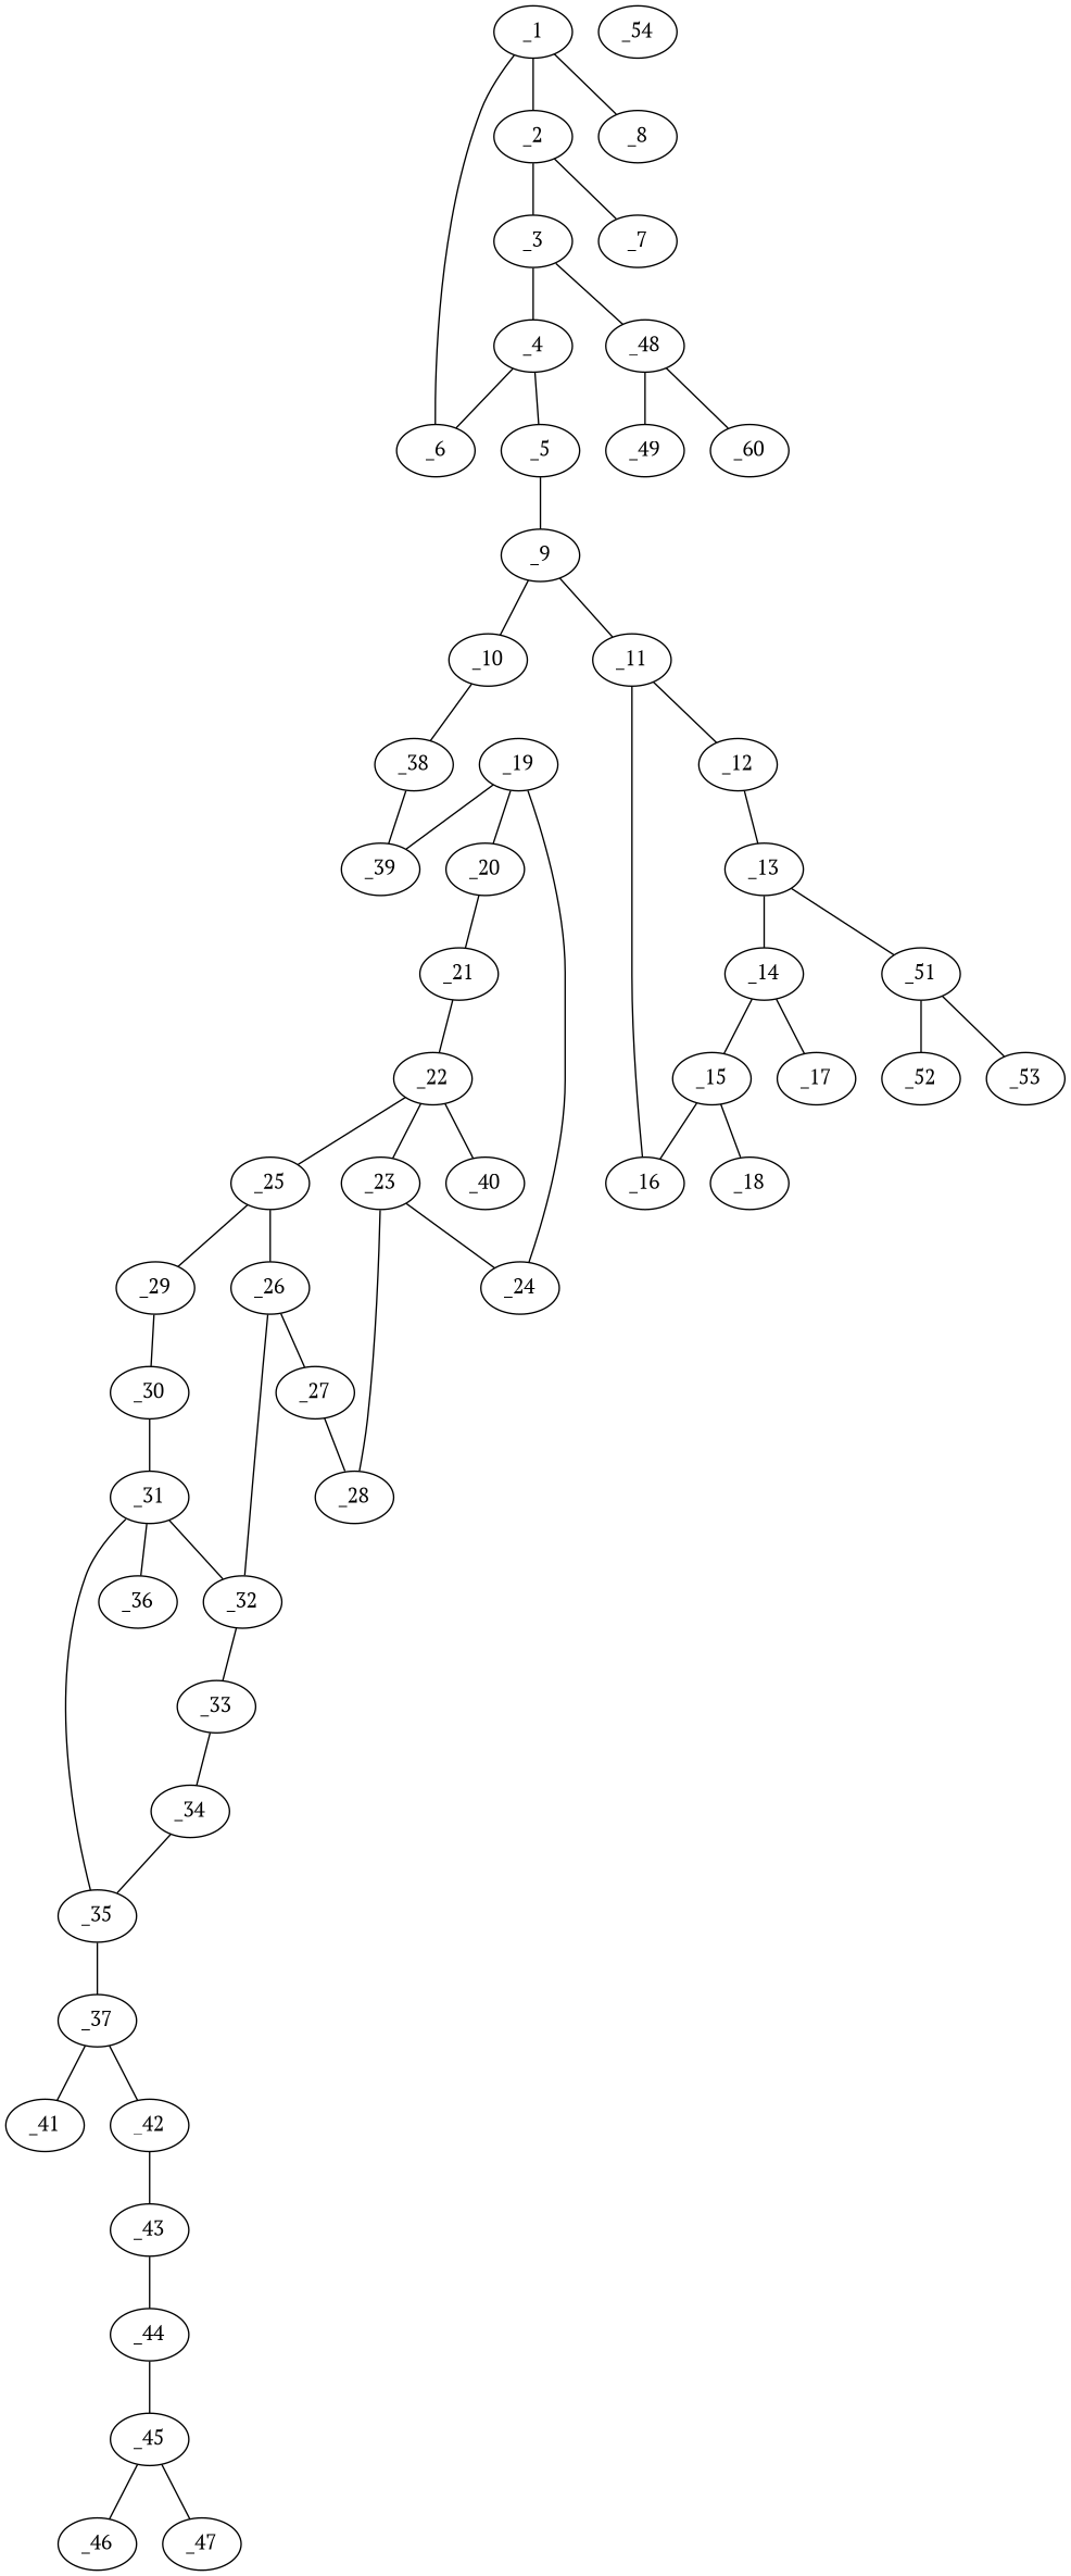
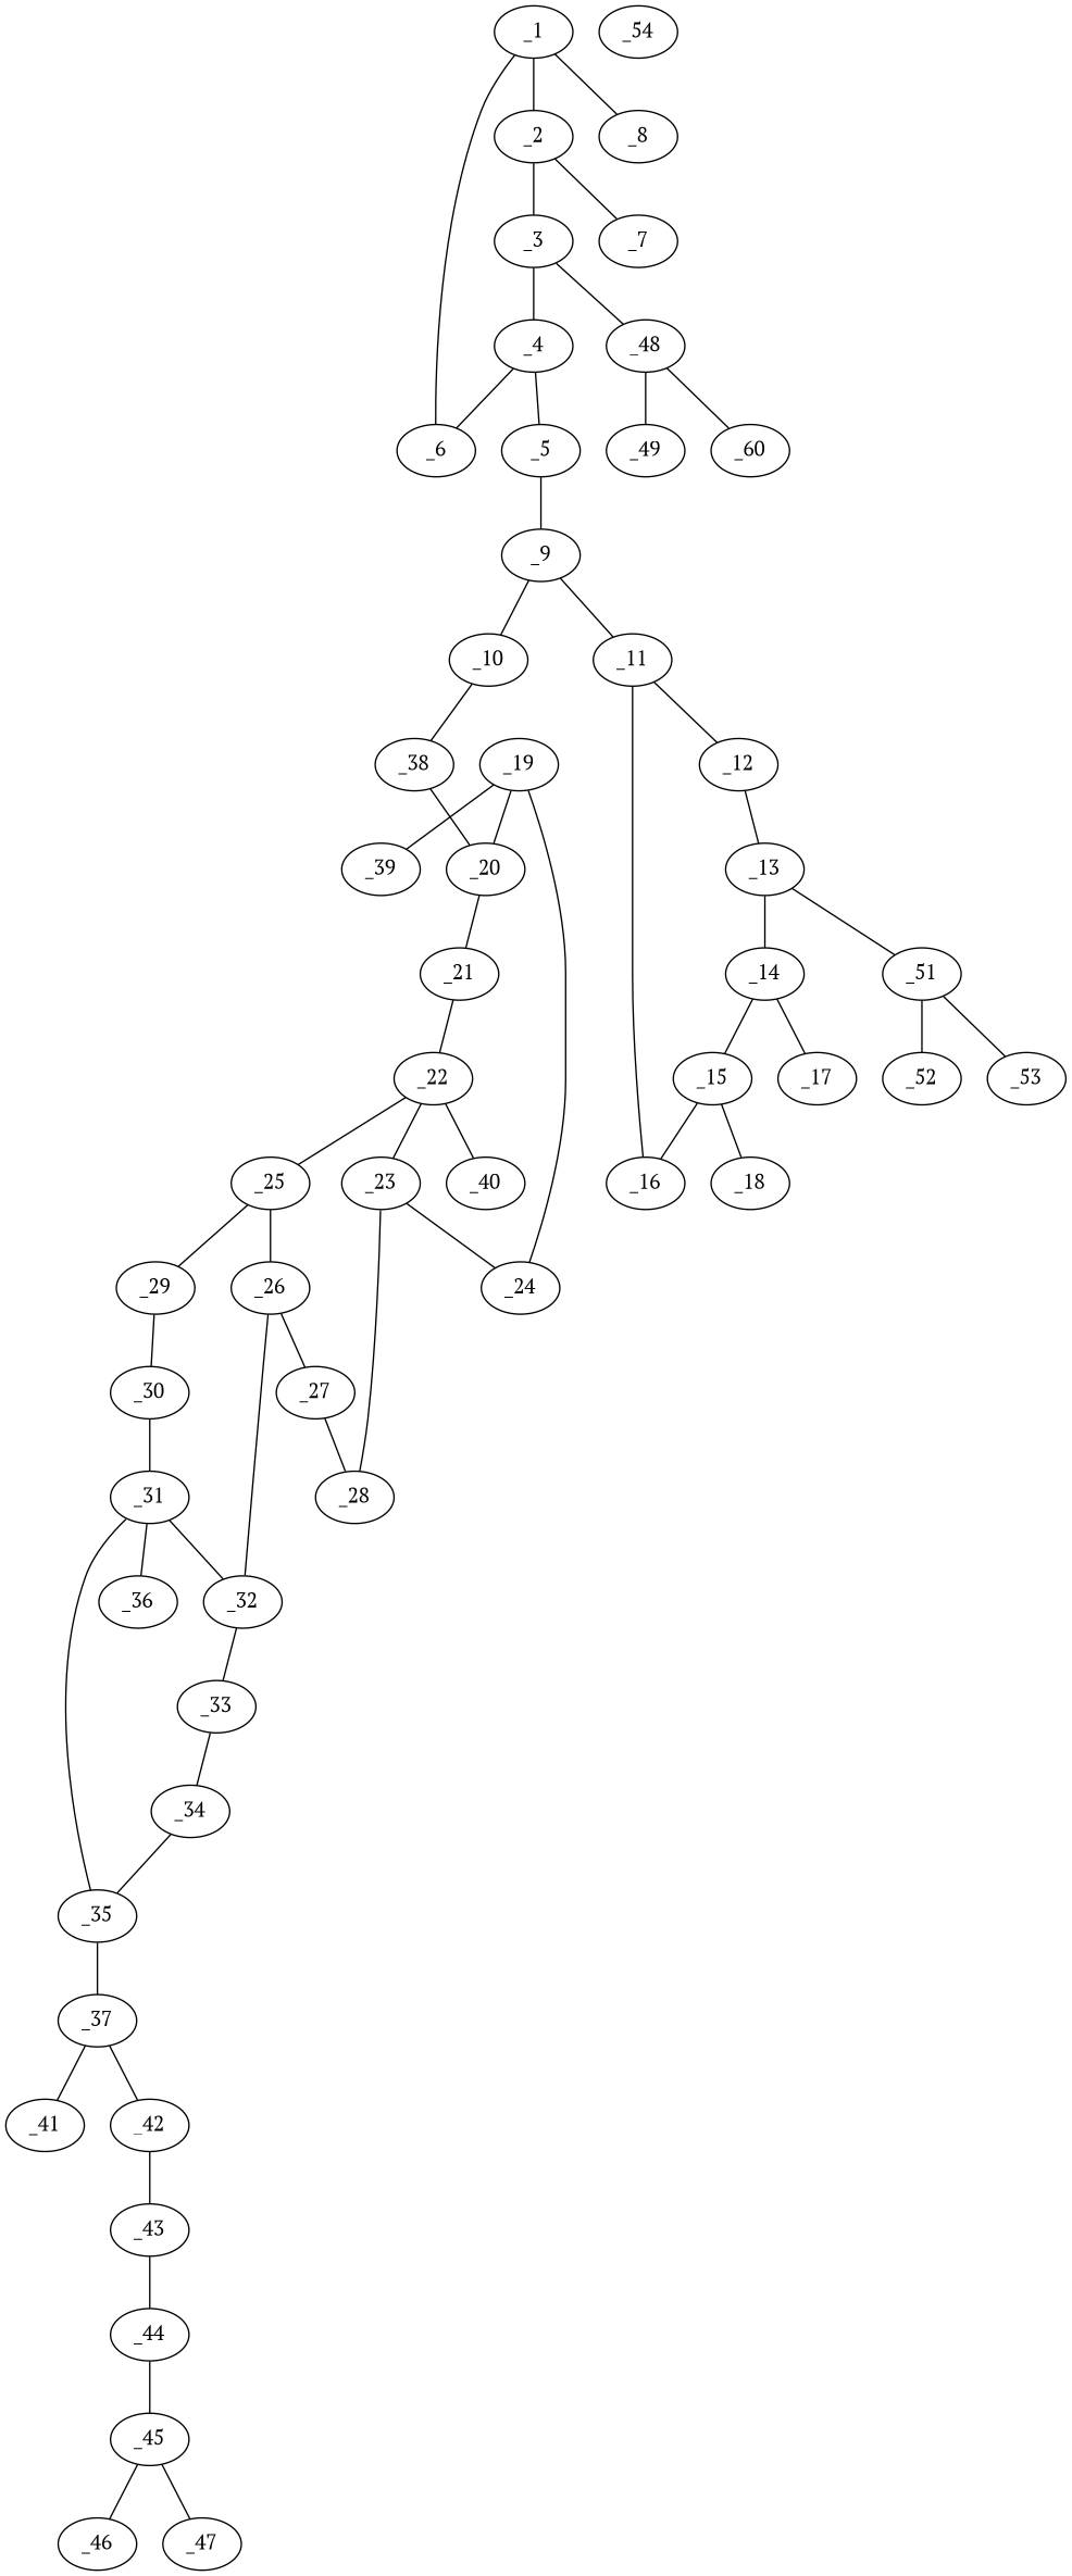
  graph {
    fontname="PT Serif"
    node [charge=0 chem=1 fontname="PT Serif" symbol="C  " x=4.5981 y=-1.6606]
    edge [fontname="PT Serif" valence=1]
    _1 [x=2.866 y=-2.1606]
    _2 [x=2.866 y=-3.1606]
    _6 [x=3.732]
    _8 [chem=7 symbol="Cl " x=2]
    _3 [x=3.7321 y=-3.6606]
    _7 [chem=2 symbol="O  " x=2 y=-3.6606]
    _4 [y=-3.1606]
    _48 [x=3.7321 y=-4.6606]
    _5 [y=-2.1606]
    _49 [chem=2 symbol="O  " y=-5.1606]
    n11 [chem=2 label=_60 symbol="O  " x=2.866 y=-5.1606]
    _9 [x=5.4641]
    _10 [x=6.3301 y=-2.1606]
    _11 [x=5.4641 y=-0.6606]
    _38 [x=7.1962]
    _12 [x=6.3301 y=-0.1606]
    _16 [y=-0.1606]
    _39 [x=8.0622 y=-2.1606]
    _13 [x=6.3301 y=0.8394]
    _14 [x=5.4641 y=1.3394]
    _51 [x=7.1961 y=1.3394]
    _15 [y=0.8394]
    _17 [chem=2 symbol="O  " x=5.4641 y=2.3394]
    _52 [chem=2 symbol="O  " x=7.1961 y=2.3394]
    _53 [chem=2 symbol="O  " x=8.0622 y=0.8394]
    _18 [chem=7 symbol="Cl " x=3.732 y=1.3394]
    _19 [x=8.9282]
    _20 [x=8.9282 y=-0.6606]
    _24 [x=9.7942 y=-2.1606]
    _21 [x=9.7942 y=-0.1606]
    _22 [x=10.6602 y=-0.6606]
    _23 [x=10.6603]
    _25 [x=11.5263 y=-0.1606]
    _40 [x=10.6602 y=0.3394]
    _28 [x=11.5263 y=-2.1606]
    _26 [x=12.3923 y=-0.6606]
    _29 [x=11.5263 y=0.8394]
    _27 [x=12.3923]
    _32 [x=13.2583 y=-0.1606]
    _30 [x=12.3923 y=1.3394]
    _33 [x=14.2094 y=-0.4696]
    _31 [x=13.2583 y=0.8394]
    _34 [x=14.7972 y=0.3394]
    _35 [x=14.2094 y=1.1485]
    _36 [x=13.2583 y=1.8394]
    _37 [x=14.5184 y=2.0995]
    _41 [x=13.8493 y=2.8427]
    _42 [x=15.4965 y=2.3074]
    _43 [x=15.8055 y=3.2585]
    _44 [x=16.7837 y=3.4664]
    _45 [x=17.0927 y=4.4175]
    _46 [x=18.0709 y=4.6254]
    _47 [x=16.4236 y=5.1606]
    _54 [chem=4 symbol="N  " x=20.0709 y=0]
    _1 -- _2
    _1 -- _6 [valence=2]
    _1 -- _8
    _2 -- _3 [valence=2]
    _2 -- _7
    _3 -- _4
    _3 -- _48
    _4 -- _6
    _4 -- _5 [valence=2]
    _48 -- _49 [valence=2]
    _48 -- n11
    _5 -- _9
    _9 -- _10 [valence=2]
    _9 -- _11
    _10 -- _38
    _11 -- _12
    _11 -- _16 [valence=2]
-   _38 -- _39
+   _38 -- _20
    _12 -- _13 [valence=2]
    _13 -- _14
    _13 -- _51
    _14 -- _15 [valence=2]
    _14 -- _17
    _51 -- _52 [valence=2]
    _51 -- _53
    _15 -- _16
    _15 -- _18
    _19 -- _39
    _19 -- _20
    _19 -- _24
    _20 -- _21
    _21 -- _22
    _22 -- _23
    _22 -- _25
    _22 -- _40
    _23 -- _24
    _23 -- _28
    _25 -- _26
    _25 -- _29
    _26 -- _27
    _26 -- _32
    _29 -- _30
    _27 -- _28
    _32 -- _33
    _30 -- _31
    _33 -- _34
    _31 -- _32
    _31 -- _35
    _31 -- _36
    _34 -- _35
    _35 -- _37
    _37 -- _41
    _37 -- _42
    _42 -- _43
    _43 -- _44
    _44 -- _45
    _45 -- _46
    _45 -- _47
  }
